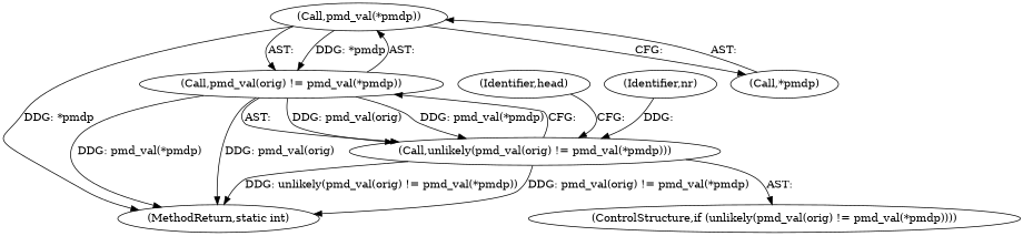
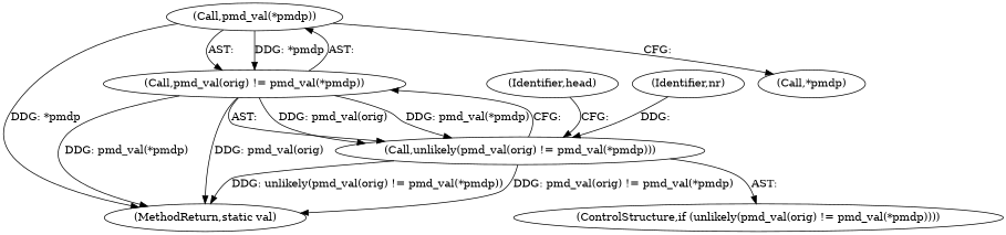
  digraph {
    n1 [label="(Call,pmd_val(*pmdp))"]
    n2 [label="(Call,pmd_val(orig) != pmd_val(*pmdp))"]
-   n3 [label="(MethodReturn,static int)"]
+   n3 [label="(MethodReturn,static val)"]
    n4 [label="(Call,*pmdp)"]
    n5 [label="(Call,unlikely(pmd_val(orig) != pmd_val(*pmdp)))"]
    n6 [label="(ControlStructure,if (unlikely(pmd_val(orig) != pmd_val(*pmdp))))"]
    n7 [label="(Identifier,head)"]
    n8 [label="(Identifier,nr)"]
    n1 -> n2 [label="AST: "]
    n1 -> n2 [label="DDG: *pmdp"]
    n1 -> n3 [label="DDG: *pmdp"]
    n1 -> n4 [label="CFG: "]
    n2 -> n1 [label="AST: "]
    n2 -> n3 [label="DDG: pmd_val(*pmdp)"]
    n2 -> n3 [label="DDG: pmd_val(orig)"]
    n2 -> n5 [label="AST: "]
    n2 -> n5 [label="DDG: pmd_val(orig)"]
    n2 -> n5 [label="DDG: pmd_val(*pmdp)"]
-   n4 -> n1 [label="AST: "]
    n5 -> n2 [label="CFG: "]
    n5 -> n3 [label="DDG: unlikely(pmd_val(orig) != pmd_val(*pmdp))"]
    n5 -> n3 [label="DDG: pmd_val(orig) != pmd_val(*pmdp)"]
    n5 -> n6 [label="AST: "]
    n7 -> n5 [label="CFG: "]
    n8 -> n5 [label="DDG: "]
  }
